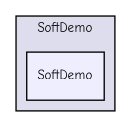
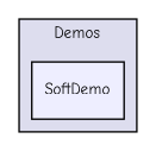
  digraph {
    compound=true
    fontname="Comic Neue"
    n1 [fillcolor="#eeeeff" fontname="Comic Neue" fontsize=10 label=SoftDemo pencolor=black shape=box style=filled]
    subgraph cluster_1 {
      bgcolor="#ddddee"
      fontsize=10
-     label=SoftDemo
+     label=Demos
      pencolor=black
      n1
    }
  }
